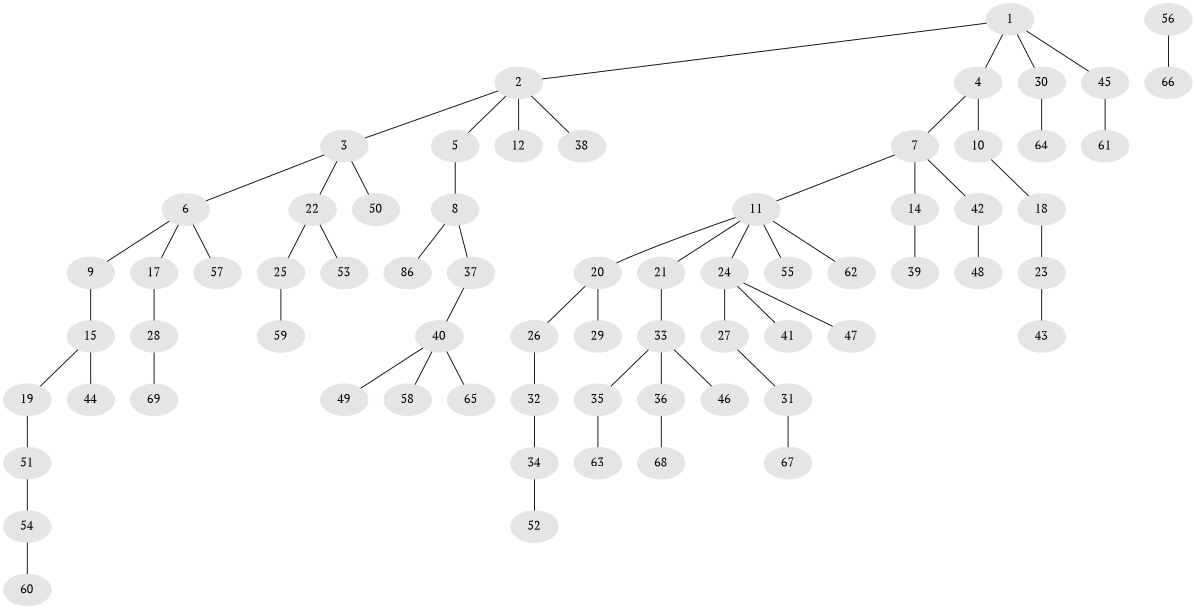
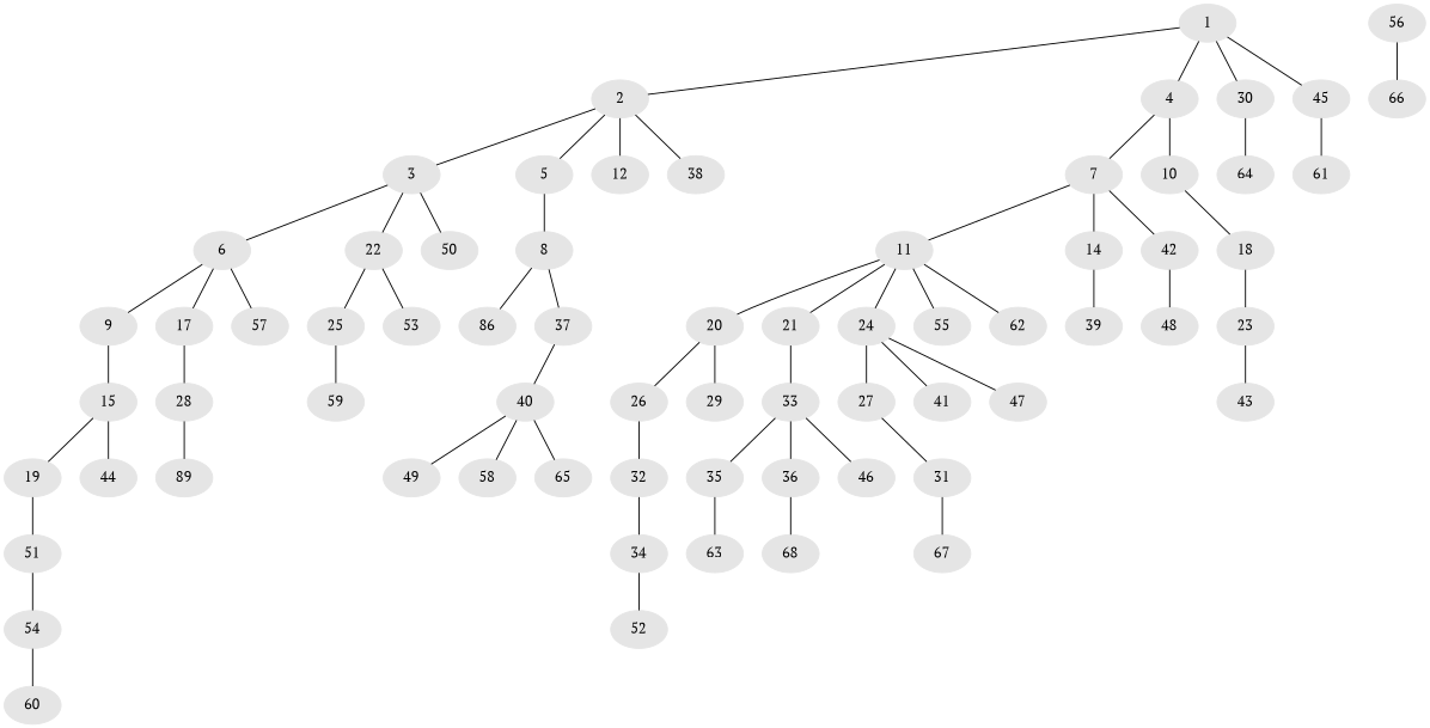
  graph {
    fontname="PT Serif"
    node [color=gray90 fontname="PT Serif" style=filled]
    edge [fontname="PT Serif"]
    1
    2
    4
    30
    45
    3
    5
    12
    38
    7
    10
    64
    61
    6
    22
    50
    8
    9
    17
    57
    25
    53
    11
    14
    42
    18
    n27 [label=86]
    37
    15
    28
    20
    21
    24
    55
    62
    39
    48
    40
    19
    44
    23
    26
    29
    33
    27
    41
    47
    56
    66
    51
-   69
+   69 [label=89]
    43
    54
    32
    35
    36
    46
    59
    31
    34
    67
    52
    63
    68
    49
    58
    65
    60
    1 -- 2
    1 -- 4
    1 -- 30
    1 -- 45
    2 -- 3
    2 -- 5
    2 -- 12
    2 -- 38
    4 -- 7
    4 -- 10
    30 -- 64
    45 -- 61
    3 -- 6
    3 -- 22
    3 -- 50
    5 -- 8
    7 -- 11
    7 -- 14
    7 -- 42
    10 -- 18
    6 -- 9
    6 -- 17
    6 -- 57
    22 -- 25
    22 -- 53
    8 -- n27
    8 -- 37
    9 -- 15
    17 -- 28
    25 -- 59
    11 -- 20
    11 -- 21
    11 -- 24
    11 -- 55
    11 -- 62
    14 -- 39
    42 -- 48
    18 -- 23
    37 -- 40
    15 -- 19
    15 -- 44
    28 -- 69
    20 -- 26
    20 -- 29
    21 -- 33
    24 -- 27
    24 -- 41
    24 -- 47
    40 -- 49
    40 -- 58
    40 -- 65
    19 -- 51
    23 -- 43
    26 -- 32
    33 -- 35
    33 -- 36
    33 -- 46
    27 -- 31
    56 -- 66
    51 -- 54
    54 -- 60
    32 -- 34
    35 -- 63
    36 -- 68
    31 -- 67
    34 -- 52
  }
